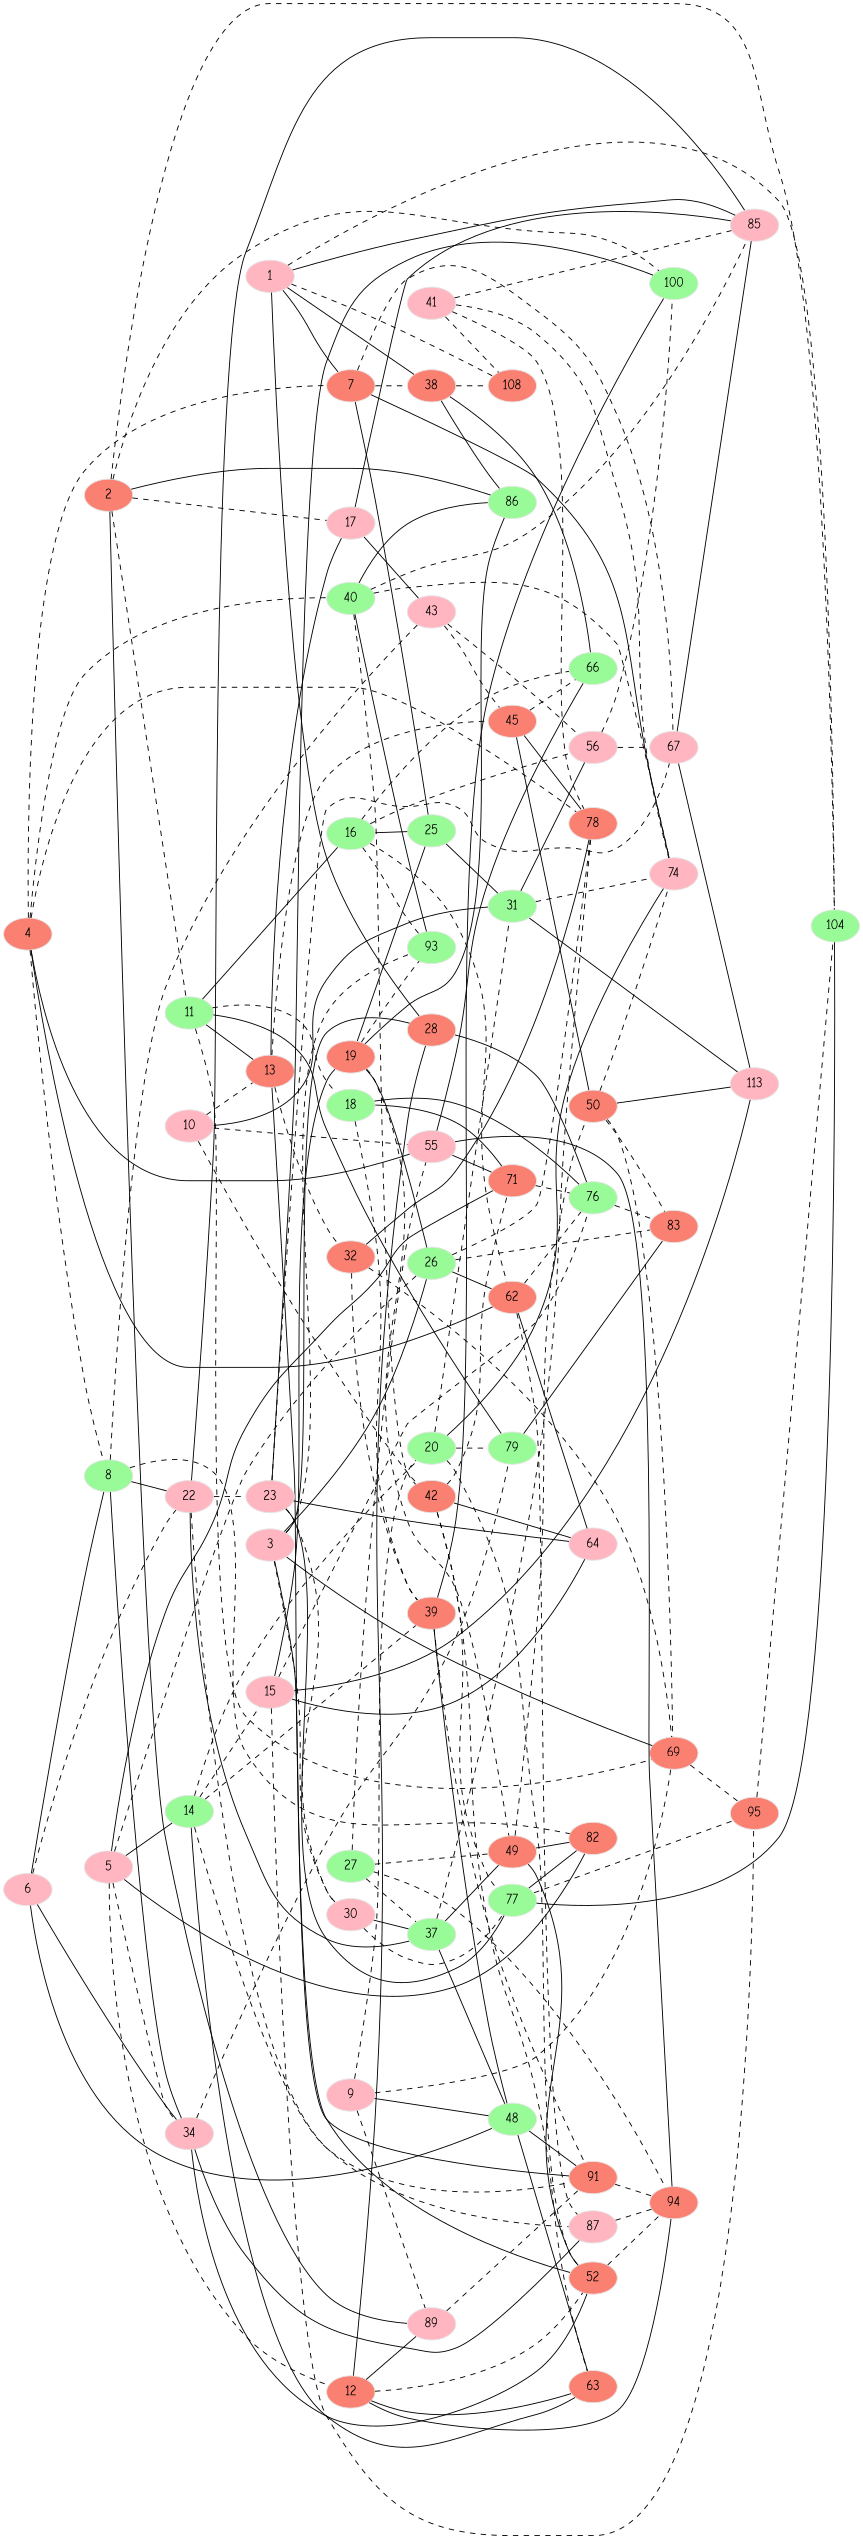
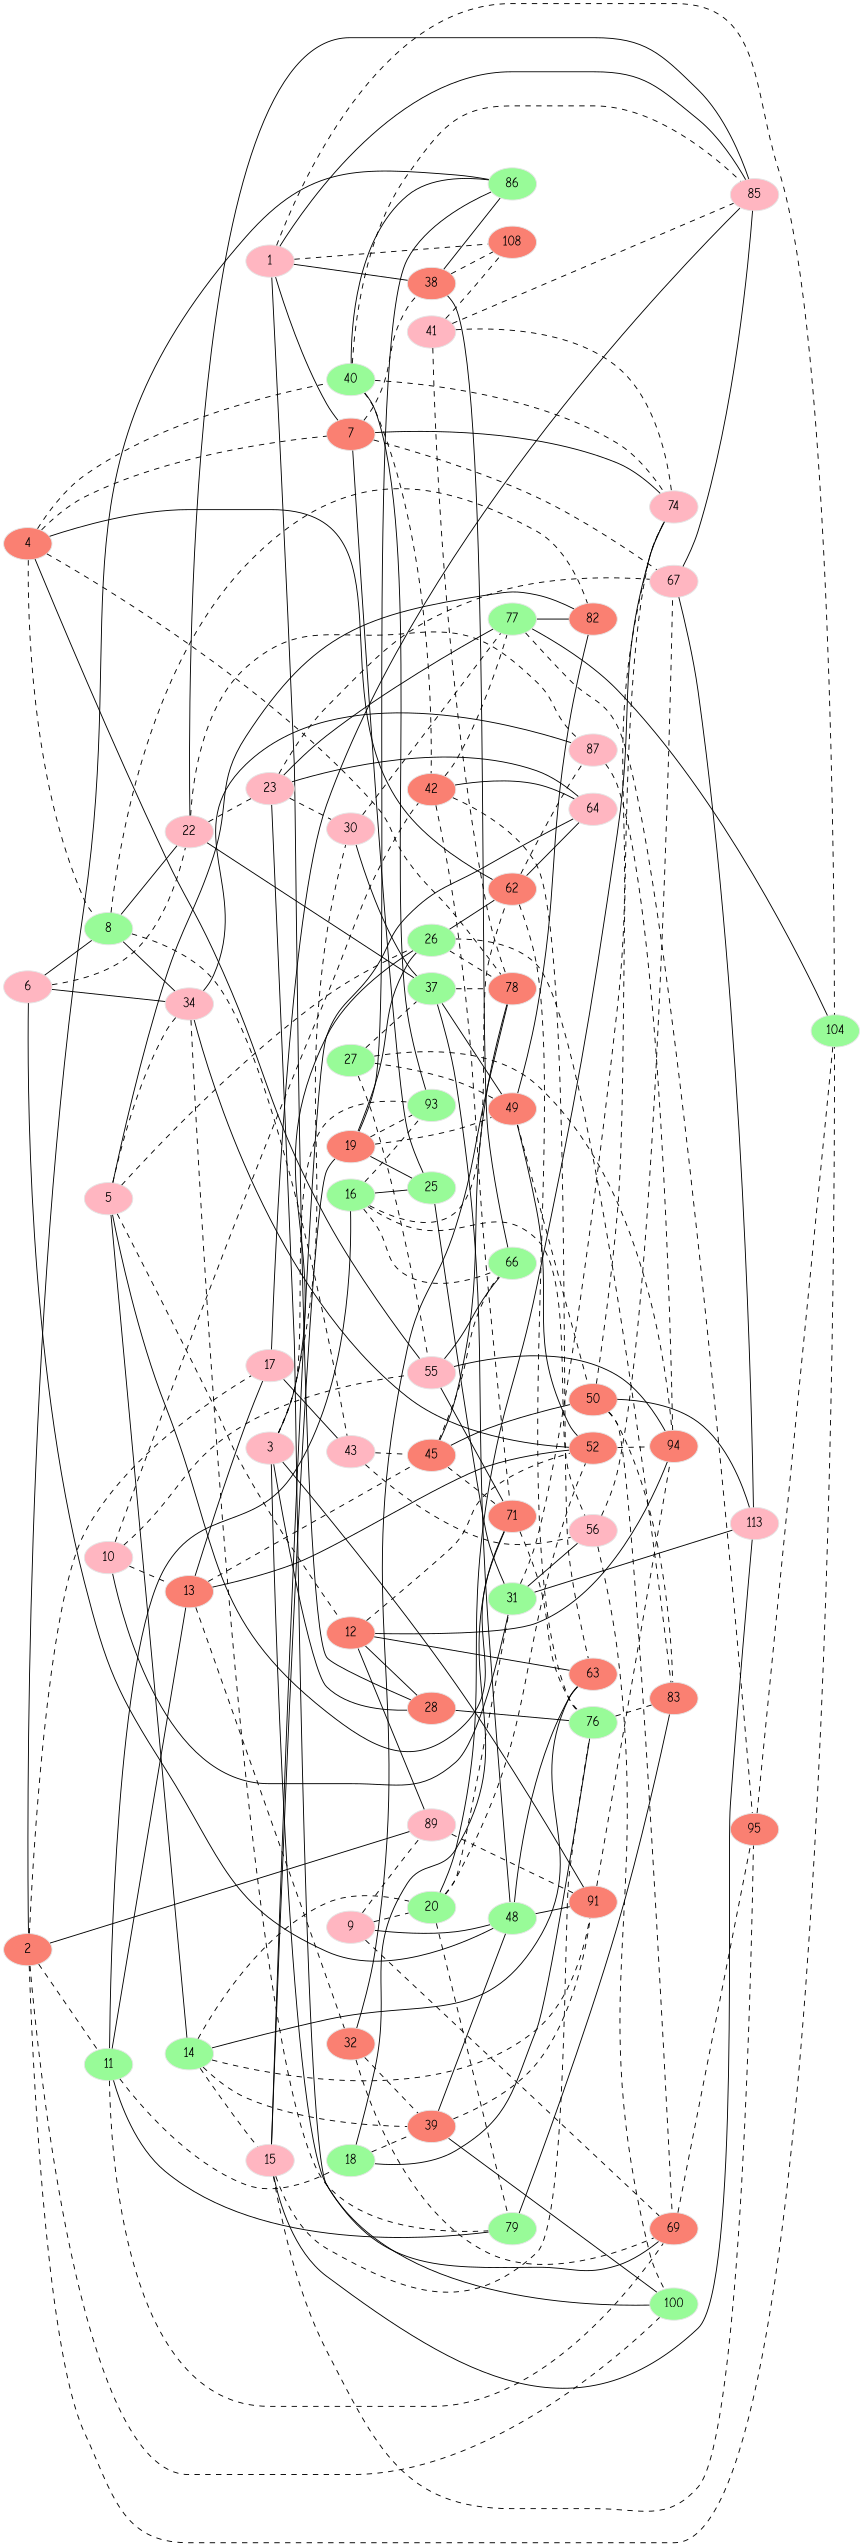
  graph {
    fontname="Comic Neue"
    rankdir=LR
    node [color=gray90 fillcolor=salmon fontname="Comic Neue" style=filled]
    edge [fontname="Comic Neue" style=dashed]
    1 [fillcolor=lightpink super="+80"]
    7 [super="+96"]
    28
    38 [super="+47"]
    85 [fillcolor=lightpink super="+105"]
    104 [fillcolor=palegreen]
    108
    25 [fillcolor=palegreen]
    67 [fillcolor=lightpink super="+103"]
    74 [fillcolor=lightpink super="+106"]
    76 [fillcolor=palegreen super="+110"]
    86 [fillcolor=palegreen]
    66 [fillcolor=palegreen]
    2 [super="+29"]
    11 [fillcolor=palegreen super="+36"]
    17 [fillcolor=lightpink]
    89 [fillcolor=lightpink]
    100 [fillcolor=palegreen]
    69 [super="+84"]
    13 [super="+61"]
    16 [fillcolor=palegreen super="+92"]
    18 [fillcolor=palegreen]
    79 [fillcolor=palegreen]
    43 [fillcolor=lightpink]
    91 [super="+101"]
    3 [fillcolor=lightpink super="+33"]
    26 [fillcolor=palegreen super="+46"]
    30 [fillcolor=lightpink]
    93 [fillcolor=palegreen]
    62 [super="+65"]
    78 [super="+107"]
    83
    37 [fillcolor=palegreen super="+97"]
    77 [fillcolor=palegreen super="+99"]
    95
    94 [super="+111"]
    4 [super="+70"]
    8 [fillcolor=palegreen super="+35"]
    40 [fillcolor=palegreen super="+98"]
    55 [fillcolor=lightpink super="+75"]
    34 [fillcolor=lightpink super="+68"]
    82
    22 [fillcolor=lightpink super="+44"]
    42 [super="+102"]
    71 [super="+112"]
    64 [fillcolor=lightpink]
    87 [fillcolor=lightpink]
    5 [fillcolor=lightpink super="+24"]
    12 [super="+59"]
    14 [fillcolor=palegreen super="+54"]
    52 [super="+88"]
    63
    20 [fillcolor=palegreen super="+53"]
    15 [fillcolor=lightpink super="+73"]
    39 [super="+60"]
    6 [fillcolor=lightpink]
    48 [fillcolor=palegreen super="+72"]
    23 [fillcolor=lightpink super="+57"]
    31 [fillcolor=palegreen super="+109"]
    113 [fillcolor=lightpink]
    45 [super="+51"]
    56 [fillcolor=lightpink super="+81"]
    9 [fillcolor=lightpink]
    32
    10 [fillcolor=lightpink]
    50 [super="+58"]
    19 [super="+21"]
    49 [super="+90"]
    27 [fillcolor=palegreen]
    41 [fillcolor=lightpink]
    1 -- 7 [style=solid]
    1 -- 28 [style=solid]
    1 -- 38 [style=solid]
    1 -- 85 [style=solid]
    1 -- 104
    1 -- 108
    7 -- 38
    7 -- 25 [style=solid]
    7 -- 67
    7 -- 74 [style=solid]
    28 -- 76 [style=solid]
    38 -- 108 [weight=2]
    38 -- 86 [style=solid]
    38 -- 66 [style=solid]
    25 -- 31 [style=solid]
    67 -- 85 [style=solid]
    67 -- 113 [style=solid]
    76 -- 83
    2 -- 104
    2 -- 86 [style=solid]
    2 -- 11
    2 -- 17
    2 -- 89 [style=solid]
    2 -- 100
    11 -- 69
    11 -- 13 [style=solid]
    11 -- 16 [style=solid]
    11 -- 18
    11 -- 79 [style=solid]
    17 -- 85 [style=solid]
    17 -- 43 [style=solid]
    89 -- 91
    69 -- 95
    13 -- 17 [style=solid]
    13 -- 52 [style=solid]
    13 -- 45
    13 -- 32
    16 -- 25 [style=solid]
    16 -- 66
    16 -- 93
    16 -- 62
    16 -- 56
    18 -- 76 [style=solid]
    18 -- 71 [style=solid]
    18 -- 39
    79 -- 83 [style=solid]
    43 -- 45
    43 -- 56
    91 -- 94
    3 -- 28 [style=solid]
    3 -- 69 [style=solid]
    3 -- 91 [style=solid]
    3 -- 26 [style=solid]
    3 -- 30
    3 -- 93
    26 -- 62 [style=solid]
    26 -- 78
    26 -- 83
    30 -- 37 [style=solid]
    30 -- 77
    62 -- 76
    62 -- 64 [style=solid]
    62 -- 87
    37 -- 78
    37 -- 48 [style=solid]
    37 -- 49 [style=solid]
    77 -- 104 [style=solid]
    77 -- 95
    77 -- 82 [style=solid]
    95 -- 104
    4 -- 7
    4 -- 62 [style=solid]
    4 -- 78
    4 -- 8
    4 -- 40
    4 -- 55 [style=solid]
    8 -- 43
    8 -- 34 [style=solid]
    8 -- 82
    8 -- 22 [style=solid]
    40 -- 85
    40 -- 74
    40 -- 86 [style=solid]
    40 -- 93 [style=solid]
    40 -- 42
    55 -- 66 [style=solid]
    55 -- 94 [style=solid]
    55 -- 71 [style=solid]
    34 -- 79
    34 -- 87 [style=solid]
    34 -- 52 [style=solid]
    22 -- 85 [style=solid]
    22 -- 37 [style=solid]
    22 -- 87
    22 -- 23
    42 -- 77
    42 -- 71
    42 -- 64 [style=solid]
    42 -- 63
    71 -- 76
    87 -- 94
    5 -- 26
    5 -- 34
    5 -- 82 [style=solid]
    5 -- 71 [style=solid]
    5 -- 12
    5 -- 14 [style=solid]
    12 -- 28 [style=solid]
    12 -- 89 [style=solid]
    12 -- 94 [style=solid]
    12 -- 52
    12 -- 63 [style=solid]
    14 -- 91
    14 -- 63 [style=solid]
    14 -- 20
    14 -- 15
    14 -- 39
    52 -- 94
    20 -- 74 [style=solid]
    20 -- 79
    20 -- 52
    20 -- 31
    15 -- 76
    15 -- 95
    15 -- 64 [style=solid]
    15 -- 113 [style=solid]
    15 -- 19 [style=solid]
    39 -- 100 [style=solid]
    39 -- 91
    39 -- 48 [style=solid]
    6 -- 8 [style=solid]
    6 -- 34 [style=solid]
    6 -- 22
    6 -- 48 [style=solid]
    48 -- 91 [style=solid]
    48 -- 63 [style=solid]
    23 -- 67
    23 -- 100 [style=solid]
    23 -- 30
    23 -- 77 [style=solid]
    23 -- 64 [style=solid]
    31 -- 74
    31 -- 113 [style=solid]
    31 -- 56 [style=solid]
    45 -- 66
    45 -- 78 [style=solid]
+   45 -- 71
    45 -- 50 [style=solid]
    56 -- 67 [weight=2]
    56 -- 100
    9 -- 89
    9 -- 69
    9 -- 20
    9 -- 48 [style=solid]
    32 -- 69
    32 -- 78 [style=solid]
    32 -- 39
    10 -- 13
    10 -- 55
    10 -- 42
    10 -- 31 [style=solid]
    50 -- 74
    50 -- 69
    50 -- 83
    50 -- 113 [style=solid]
    19 -- 25 [style=solid]
    19 -- 86 [style=solid]
    19 -- 26 [style=solid]
    19 -- 93
    19 -- 49
    49 -- 82 [style=solid]
    49 -- 52 [style=solid]
    49 -- 50
    27 -- 37
    27 -- 94
    27 -- 55
    27 -- 49
    41 -- 85
    41 -- 108
    41 -- 74
    41 -- 78
  }
